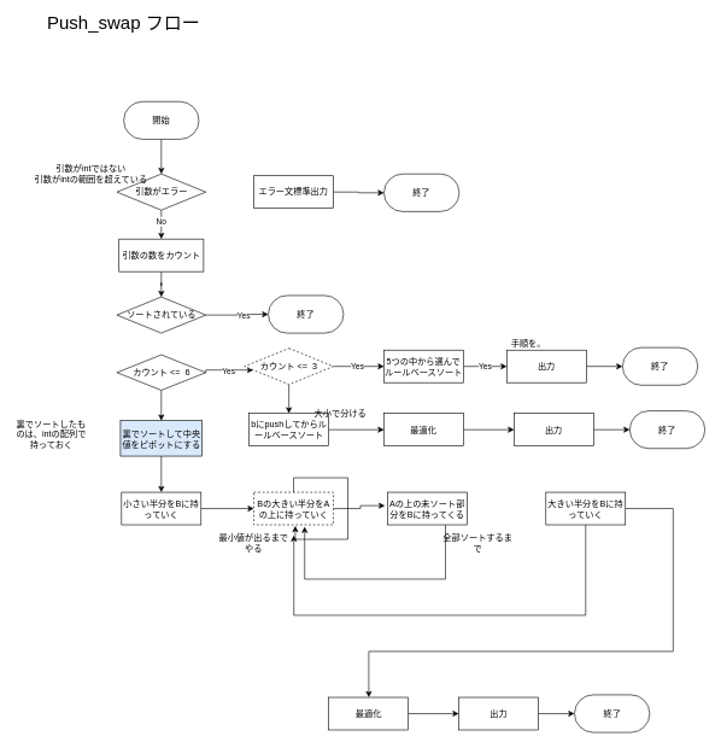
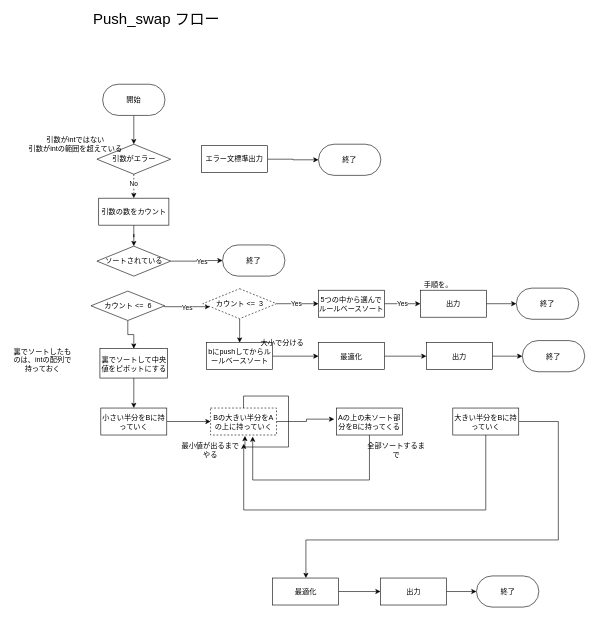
  <mxCell id="0" />
  <mxCell id="1" parent="0" />
- <mxCell id="2" value="&lt;font style=&quot;font-size: 25px&quot;&gt;Push_swap フロー&lt;/font&gt;" style="text;html=1;strokeColor=none;fillColor=none;align=center;verticalAlign=middle;whiteSpace=wrap;rounded=0;strokeWidth=0;" parent="1" vertex="1"><mxGeometry x="40" y="20" width="260" height="20" as="geometry" /></mxCell>
+ <mxCell id="2" value="&lt;font style=&quot;font-size: 25px&quot;&gt;Push_swap フロー&lt;/font&gt;" style="text;html=1;strokeColor=none;fillColor=none;align=center;verticalAlign=middle;whiteSpace=wrap;rounded=0;strokeWidth=0;" parent="1" vertex="1"><mxGeometry x="130" y="20" width="260" height="20" as="geometry" /></mxCell>
  <mxCell id="3" style="edgeStyle=orthogonalEdgeStyle;rounded=0;orthogonalLoop=1;jettySize=auto;html=1;entryX=0.5;entryY=0;entryDx=0;entryDy=0;" parent="1" source="4" target="7" edge="1"><mxGeometry relative="1" as="geometry" /></mxCell>
  <mxCell id="4" value="開始" style="rounded=1;whiteSpace=wrap;html=1;arcSize=50;" parent="1" vertex="1"><mxGeometry x="170" y="140" width="104" height="52" as="geometry" /></mxCell>
- <mxCell id="5" style="edgeStyle=orthogonalEdgeStyle;rounded=0;orthogonalLoop=1;jettySize=auto;html=1;entryX=0.5;entryY=0;entryDx=0;entryDy=0;" parent="1" source="7" target="12" edge="1"><mxGeometry relative="1" as="geometry" /></mxCell>
+ <mxCell id="5" style="edgeStyle=orthogonalEdgeStyle;rounded=0;orthogonalLoop=1;jettySize=auto;html=1;entryX=0.5;entryY=0;entryDx=0;entryDy=0;dashed=1;" parent="1" source="7" target="12" edge="1"><mxGeometry relative="1" as="geometry" /></mxCell>
  <mxCell id="6" value="No" style="edgeLabel;html=1;align=center;verticalAlign=middle;resizable=0;points=[];" parent="5" vertex="1" connectable="0"><mxGeometry x="-0.269" y="-1" relative="1" as="geometry"><mxPoint as="offset" /></mxGeometry></mxCell>
  <mxCell id="7" value="引数がエラー" style="rhombus;whiteSpace=wrap;html=1;" parent="1" vertex="1"><mxGeometry x="160.5" y="240" width="123" height="50" as="geometry" /></mxCell>
  <mxCell id="8" value="終了" style="rounded=1;whiteSpace=wrap;html=1;arcSize=50;" parent="1" vertex="1"><mxGeometry x="530" y="240" width="104" height="52" as="geometry" /></mxCell>
  <mxCell id="9" style="edgeStyle=orthogonalEdgeStyle;rounded=0;orthogonalLoop=1;jettySize=auto;html=1;entryX=0;entryY=0.5;entryDx=0;entryDy=0;" parent="1" source="10" target="8" edge="1"><mxGeometry relative="1" as="geometry" /></mxCell>
- <mxCell id="10" value="エラー文標準出力" style="rounded=0;whiteSpace=wrap;html=1;" parent="1" vertex="1"><mxGeometry x="350" y="242.5" width="110" height="45" as="geometry" /></mxCell>
+ <mxCell id="10" value="エラー文標準出力" style="rounded=0;whiteSpace=wrap;html=1;" parent="1" vertex="1"><mxGeometry x="335" y="242.5" width="110" height="45" as="geometry" /></mxCell>
  <mxCell id="11" style="edgeStyle=orthogonalEdgeStyle;rounded=0;orthogonalLoop=1;jettySize=auto;html=1;" parent="1" source="12" target="39" edge="1"><mxGeometry relative="1" as="geometry" /></mxCell>
  <mxCell id="12" value="引数の数をカウント" style="rounded=0;whiteSpace=wrap;html=1;" parent="1" vertex="1"><mxGeometry x="163.5" y="330" width="117" height="45" as="geometry" /></mxCell>
  <mxCell id="13" style="edgeStyle=orthogonalEdgeStyle;rounded=0;orthogonalLoop=1;jettySize=auto;html=1;exitX=1;exitY=0.5;exitDx=0;exitDy=0;" parent="1" source="16" target="20" edge="1"><mxGeometry relative="1" as="geometry"><Array as="points"><mxPoint x="330" y="511" /><mxPoint x="330" y="511" /></Array></mxGeometry></mxCell>
  <mxCell id="14" value="Yes" style="edgeLabel;html=1;align=center;verticalAlign=middle;resizable=0;points=[];" parent="13" vertex="1" connectable="0"><mxGeometry x="-0.018" y="-1" relative="1" as="geometry"><mxPoint as="offset" /></mxGeometry></mxCell>
  <mxCell id="15" style="edgeStyle=orthogonalEdgeStyle;rounded=0;orthogonalLoop=1;jettySize=auto;html=1;entryX=0.5;entryY=0;entryDx=0;entryDy=0;" parent="1" source="16" target="34" edge="1"><mxGeometry relative="1" as="geometry" /></mxCell>
- <mxCell id="16" value="カウント &amp;lt;=&amp;nbsp; 6" style="rhombus;whiteSpace=wrap;html=1;" parent="1" vertex="1"><mxGeometry x="160.5" y="490" width="123" height="49" as="geometry" /></mxCell>
+ <mxCell id="16" value="カウント &amp;lt;=&amp;nbsp; 6" style="rhombus;whiteSpace=wrap;html=1;" parent="1" vertex="1"><mxGeometry x="150.5" y="485" width="123" height="49" as="geometry" /></mxCell>
  <mxCell id="17" style="edgeStyle=orthogonalEdgeStyle;rounded=0;orthogonalLoop=1;jettySize=auto;html=1;" parent="1" source="20" target="22" edge="1"><mxGeometry relative="1" as="geometry" /></mxCell>
  <mxCell id="18" value="Yes" style="edgeLabel;html=1;align=center;verticalAlign=middle;resizable=0;points=[];" parent="17" vertex="1" connectable="0"><mxGeometry x="-0.373" y="-3" relative="1" as="geometry"><mxPoint x="10" y="-3" as="offset" /></mxGeometry></mxCell>
  <mxCell id="19" style="edgeStyle=orthogonalEdgeStyle;rounded=0;orthogonalLoop=1;jettySize=auto;html=1;entryX=0.5;entryY=0;entryDx=0;entryDy=0;" parent="1" source="20" target="27" edge="1"><mxGeometry relative="1" as="geometry" /></mxCell>
  <mxCell id="20" value="カウント &amp;lt;=&amp;nbsp; 3" style="rhombus;whiteSpace=wrap;html=1;dashed=1;" parent="1" vertex="1"><mxGeometry x="337" y="481" width="123" height="50" as="geometry" /></mxCell>
  <mxCell id="21" value="Yes" style="edgeStyle=orthogonalEdgeStyle;rounded=0;orthogonalLoop=1;jettySize=auto;html=1;entryX=0;entryY=0.5;entryDx=0;entryDy=0;" parent="1" source="22" target="24" edge="1"><mxGeometry relative="1" as="geometry" /></mxCell>
  <mxCell id="22" value="5つの中から選んでルールベースソート" style="rounded=0;whiteSpace=wrap;html=1;" parent="1" vertex="1"><mxGeometry x="530" y="483.5" width="110" height="45" as="geometry" /></mxCell>
  <mxCell id="23" style="edgeStyle=orthogonalEdgeStyle;rounded=0;orthogonalLoop=1;jettySize=auto;html=1;entryX=0;entryY=0.5;entryDx=0;entryDy=0;" parent="1" source="24" target="25" edge="1"><mxGeometry relative="1" as="geometry" /></mxCell>
  <mxCell id="24" value="出力" style="rounded=0;whiteSpace=wrap;html=1;" parent="1" vertex="1"><mxGeometry x="700" y="483.5" width="110" height="45" as="geometry" /></mxCell>
  <mxCell id="25" value="終了" style="rounded=1;whiteSpace=wrap;html=1;arcSize=50;" parent="1" vertex="1"><mxGeometry x="860" y="480" width="104" height="52" as="geometry" /></mxCell>
  <mxCell id="26" style="edgeStyle=orthogonalEdgeStyle;rounded=0;orthogonalLoop=1;jettySize=auto;html=1;entryX=0;entryY=0.5;entryDx=0;entryDy=0;" parent="1" source="27" target="29" edge="1"><mxGeometry relative="1" as="geometry" /></mxCell>
  <mxCell id="27" value="bにpushしてからルールベースソート" style="rounded=0;whiteSpace=wrap;html=1;" parent="1" vertex="1"><mxGeometry x="343.5" y="571" width="110" height="45" as="geometry" /></mxCell>
  <mxCell id="28" style="edgeStyle=orthogonalEdgeStyle;rounded=0;orthogonalLoop=1;jettySize=auto;html=1;entryX=0;entryY=0.5;entryDx=0;entryDy=0;" parent="1" source="29" target="32" edge="1"><mxGeometry relative="1" as="geometry" /></mxCell>
  <mxCell id="29" value="最適化" style="rounded=0;whiteSpace=wrap;html=1;" parent="1" vertex="1"><mxGeometry x="530" y="571" width="110" height="45" as="geometry" /></mxCell>
  <mxCell id="30" value="終了" style="rounded=1;whiteSpace=wrap;html=1;arcSize=50;" parent="1" vertex="1"><mxGeometry x="870" y="567.5" width="104" height="52" as="geometry" /></mxCell>
  <mxCell id="31" style="edgeStyle=orthogonalEdgeStyle;rounded=0;orthogonalLoop=1;jettySize=auto;html=1;" parent="1" source="32" target="30" edge="1"><mxGeometry relative="1" as="geometry" /></mxCell>
  <mxCell id="32" value="出力" style="rounded=0;whiteSpace=wrap;html=1;" parent="1" vertex="1"><mxGeometry x="710" y="571" width="110" height="45" as="geometry" /></mxCell>
  <mxCell id="33" style="edgeStyle=orthogonalEdgeStyle;rounded=0;orthogonalLoop=1;jettySize=auto;html=1;" parent="1" source="34" target="43" edge="1"><mxGeometry relative="1" as="geometry" /></mxCell>
- <mxCell id="34" value="裏でソートして中央値をピポットにする" style="rounded=0;whiteSpace=wrap;html=1;fillColor=#dae8fc;" parent="1" vertex="1"><mxGeometry x="165.5" y="581" width="113" height="49" as="geometry" /></mxCell>
+ <mxCell id="34" value="裏でソートして中央値をピポットにする" style="rounded=0;whiteSpace=wrap;html=1;" parent="1" vertex="1"><mxGeometry x="165.5" y="581" width="113" height="49" as="geometry" /></mxCell>
  <mxCell id="35" value="引数がintではない&lt;br&gt;引数がintの範囲を超えている" style="text;html=1;strokeColor=none;fillColor=none;align=center;verticalAlign=middle;whiteSpace=wrap;rounded=0;" parent="1" vertex="1"><mxGeometry x="40" y="220" width="170" height="40" as="geometry" /></mxCell>
  <mxCell id="36" value="大小で分ける" style="text;html=1;strokeColor=none;fillColor=none;align=center;verticalAlign=middle;whiteSpace=wrap;rounded=0;" parent="1" vertex="1"><mxGeometry x="420" y="561" width="100" height="20" as="geometry" /></mxCell>
  <mxCell id="37" style="edgeStyle=orthogonalEdgeStyle;rounded=0;orthogonalLoop=1;jettySize=auto;html=1;" parent="1" source="39" target="41" edge="1"><mxGeometry relative="1" as="geometry" /></mxCell>
  <mxCell id="38" value="Yes" style="edgeLabel;html=1;align=center;verticalAlign=middle;resizable=0;points=[];" parent="37" vertex="1" connectable="0"><mxGeometry x="0.201" y="-2" relative="1" as="geometry"><mxPoint as="offset" /></mxGeometry></mxCell>
  <mxCell id="39" value="ソートされている" style="rhombus;whiteSpace=wrap;html=1;" parent="1" vertex="1"><mxGeometry x="160.5" y="410" width="123" height="50" as="geometry" /></mxCell>
  <mxCell id="40" value="手順を。" style="text;html=1;strokeColor=none;fillColor=none;align=center;verticalAlign=middle;whiteSpace=wrap;rounded=0;" parent="1" vertex="1"><mxGeometry x="680" y="463.5" width="100" height="20" as="geometry" /></mxCell>
  <mxCell id="41" value="終了" style="rounded=1;whiteSpace=wrap;html=1;arcSize=50;" parent="1" vertex="1"><mxGeometry x="370" y="408" width="104" height="52" as="geometry" /></mxCell>
  <mxCell id="42" style="edgeStyle=orthogonalEdgeStyle;rounded=0;orthogonalLoop=1;jettySize=auto;html=1;entryX=0;entryY=0.5;entryDx=0;entryDy=0;" parent="1" source="43" target="45" edge="1"><mxGeometry relative="1" as="geometry" /></mxCell>
  <mxCell id="43" value="小さい半分をBに持っていく" style="rounded=0;whiteSpace=wrap;html=1;" parent="1" vertex="1"><mxGeometry x="167" y="680" width="110" height="45" as="geometry" /></mxCell>
  <mxCell id="44" style="edgeStyle=orthogonalEdgeStyle;rounded=0;orthogonalLoop=1;jettySize=auto;html=1;entryX=-0.034;entryY=0.412;entryDx=0;entryDy=0;entryPerimeter=0;" parent="1" source="45" target="52" edge="1"><mxGeometry relative="1" as="geometry" /></mxCell>
  <mxCell id="45" value="Bの大きい半分をAの上に持っていく" style="rounded=0;whiteSpace=wrap;html=1;dashed=1;" parent="1" vertex="1"><mxGeometry x="350" y="680" width="110" height="45" as="geometry" /></mxCell>
  <mxCell id="46" style="edgeStyle=orthogonalEdgeStyle;rounded=0;orthogonalLoop=1;jettySize=auto;html=1;" parent="1" source="47" target="50" edge="1"><mxGeometry relative="1" as="geometry" /></mxCell>
  <mxCell id="47" value="最適化" style="rounded=0;whiteSpace=wrap;html=1;" parent="1" vertex="1"><mxGeometry x="453.5" y="963.5" width="110" height="45" as="geometry" /></mxCell>
  <mxCell id="48" value="終了" style="rounded=1;whiteSpace=wrap;html=1;arcSize=50;" parent="1" vertex="1"><mxGeometry x="793.5" y="960" width="104" height="52" as="geometry" /></mxCell>
  <mxCell id="49" style="edgeStyle=orthogonalEdgeStyle;rounded=0;orthogonalLoop=1;jettySize=auto;html=1;" parent="1" source="50" target="48" edge="1"><mxGeometry relative="1" as="geometry" /></mxCell>
  <mxCell id="50" value="出力" style="rounded=0;whiteSpace=wrap;html=1;" parent="1" vertex="1"><mxGeometry x="633.5" y="963.5" width="110" height="45" as="geometry" /></mxCell>
  <mxCell id="51" style="edgeStyle=orthogonalEdgeStyle;rounded=0;orthogonalLoop=1;jettySize=auto;html=1;entryX=0.639;entryY=1.057;entryDx=0;entryDy=0;entryPerimeter=0;" parent="1" source="52" target="45" edge="1"><mxGeometry relative="1" as="geometry"><mxPoint x="600" y="800" as="targetPoint" /><Array as="points"><mxPoint x="615" y="800" /><mxPoint x="420" y="800" /></Array></mxGeometry></mxCell>
- <mxCell id="52" value="Aの上の未ソート部分をBに持ってくる" style="rounded=0;whiteSpace=wrap;html=1;" parent="1" vertex="1"><mxGeometry x="535" y="680" width="110" height="45" as="geometry" /></mxCell>
+ <mxCell id="52" value="Aの上の未ソート部分をBに持ってくる" style="rounded=0;whiteSpace=wrap;html=1;" parent="1" vertex="1"><mxGeometry x="560" y="680" width="110" height="45" as="geometry" /></mxCell>
  <mxCell id="53" style="edgeStyle=orthogonalEdgeStyle;rounded=0;orthogonalLoop=1;jettySize=auto;html=1;entryX=0.521;entryY=1.033;entryDx=0;entryDy=0;entryPerimeter=0;" parent="1" source="45" target="45" edge="1"><mxGeometry relative="1" as="geometry" /></mxCell>
  <mxCell id="54" value="最小値が出るまでやる" style="text;html=1;strokeColor=none;fillColor=none;align=center;verticalAlign=middle;whiteSpace=wrap;rounded=0;" parent="1" vertex="1"><mxGeometry x="300" y="740" width="100" height="20" as="geometry" /></mxCell>
  <mxCell id="55" value="全部ソートするまで" style="text;html=1;strokeColor=none;fillColor=none;align=center;verticalAlign=middle;whiteSpace=wrap;rounded=0;" parent="1" vertex="1"><mxGeometry x="610" y="740" width="100" height="20" as="geometry" /></mxCell>
  <mxCell id="56" style="edgeStyle=orthogonalEdgeStyle;rounded=0;orthogonalLoop=1;jettySize=auto;html=1;entryX=1.053;entryY=-0.022;entryDx=0;entryDy=0;entryPerimeter=0;" parent="1" source="58" target="54" edge="1"><mxGeometry relative="1" as="geometry"><Array as="points"><mxPoint x="809" y="850" /><mxPoint x="405" y="850" /></Array></mxGeometry></mxCell>
  <mxCell id="57" style="edgeStyle=orthogonalEdgeStyle;rounded=0;orthogonalLoop=1;jettySize=auto;html=1;" parent="1" source="58" target="47" edge="1"><mxGeometry relative="1" as="geometry"><Array as="points"><mxPoint x="930" y="703" /><mxPoint x="930" y="900" /><mxPoint x="509" y="900" /></Array></mxGeometry></mxCell>
  <mxCell id="58" value="大きい半分をBに持っていく" style="rounded=0;whiteSpace=wrap;html=1;" parent="1" vertex="1"><mxGeometry x="754" y="680" width="110" height="45" as="geometry" /></mxCell>
  <mxCell id="59" value="裏でソートしたものは、intの配列で持っておく" style="text;html=1;strokeColor=none;fillColor=none;align=center;verticalAlign=middle;whiteSpace=wrap;rounded=0;" parent="1" vertex="1"><mxGeometry x="20" y="590" width="100" height="20" as="geometry" /></mxCell>
